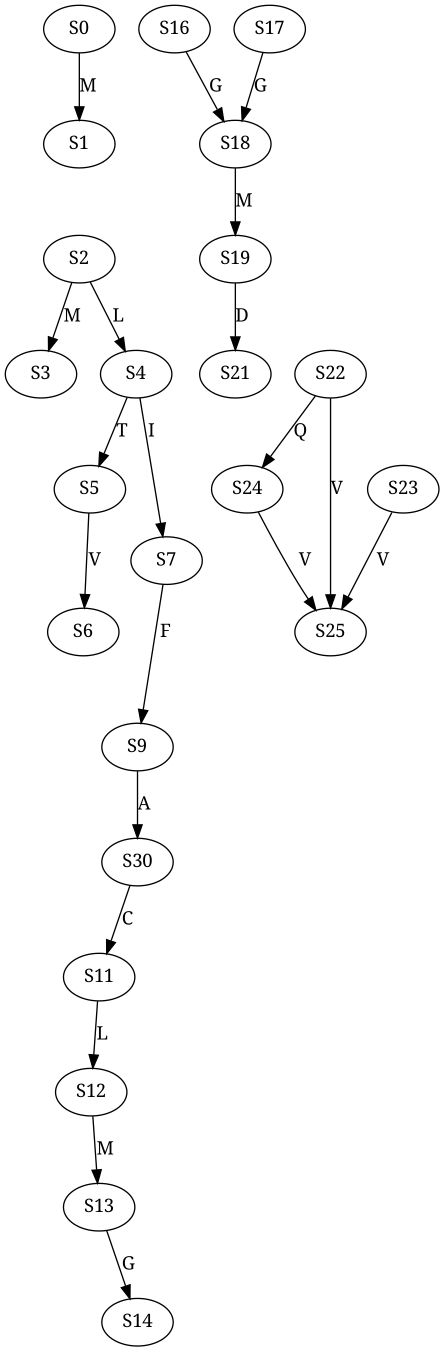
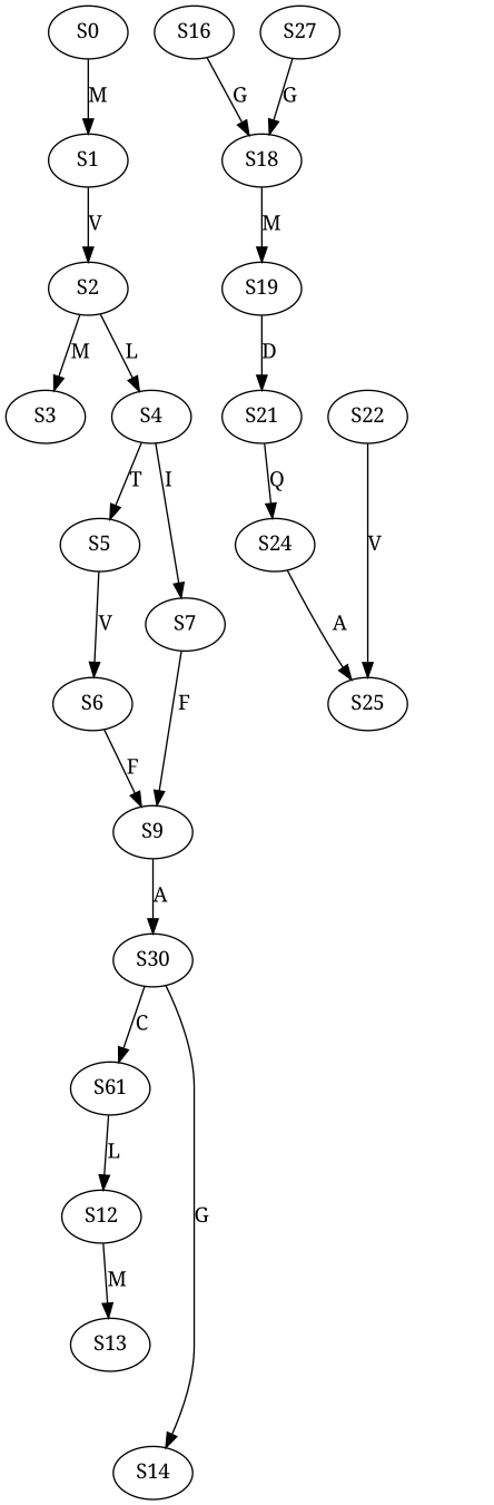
  strict digraph {
    fontname="Noto Serif"
    node [fontname="Noto Serif"]
    edge [fontname="Noto Serif"]
    S0
    S1
    S2
    S3
    S4
    S5
    S7
    S6
    S9
    n10 [label=S30]
-   S11
+   S11 [label=S61]
    S12
    S13
    S14
    S16
    S18
-   S17
+   S17 [label=S27]
    S19
    S21
    S24
    S22
    S25
-   S23
    S0 -> S1 [label=M]
+   S1 -> S2 [label=V]
    S2 -> S3 [label=M]
    S2 -> S4 [label=L]
    S4 -> S5 [label=T]
    S4 -> S7 [label=I]
    S5 -> S6 [label=V]
    S7 -> S9 [label=F]
+   S6 -> S9 [label=F]
    S9 -> n10 [label=A]
    n10 -> S11 [label=C]
    S11 -> S12 [label=L]
    S12 -> S13 [label=M]
-   S13 -> S14 [label=G]
+   n10 -> S14 [label=G]
    S16 -> S18 [label=G]
    S18 -> S19 [label=M]
    S17 -> S18 [label=G]
    S19 -> S21 [label=D]
-   S22 -> S24 [label=Q]
-   S24 -> S25 [label=V]
+   S21 -> S24 [label=Q]
+   S24 -> S25 [label=A]
    S22 -> S25 [label=V]
-   S23 -> S25 [label=V]
  }
